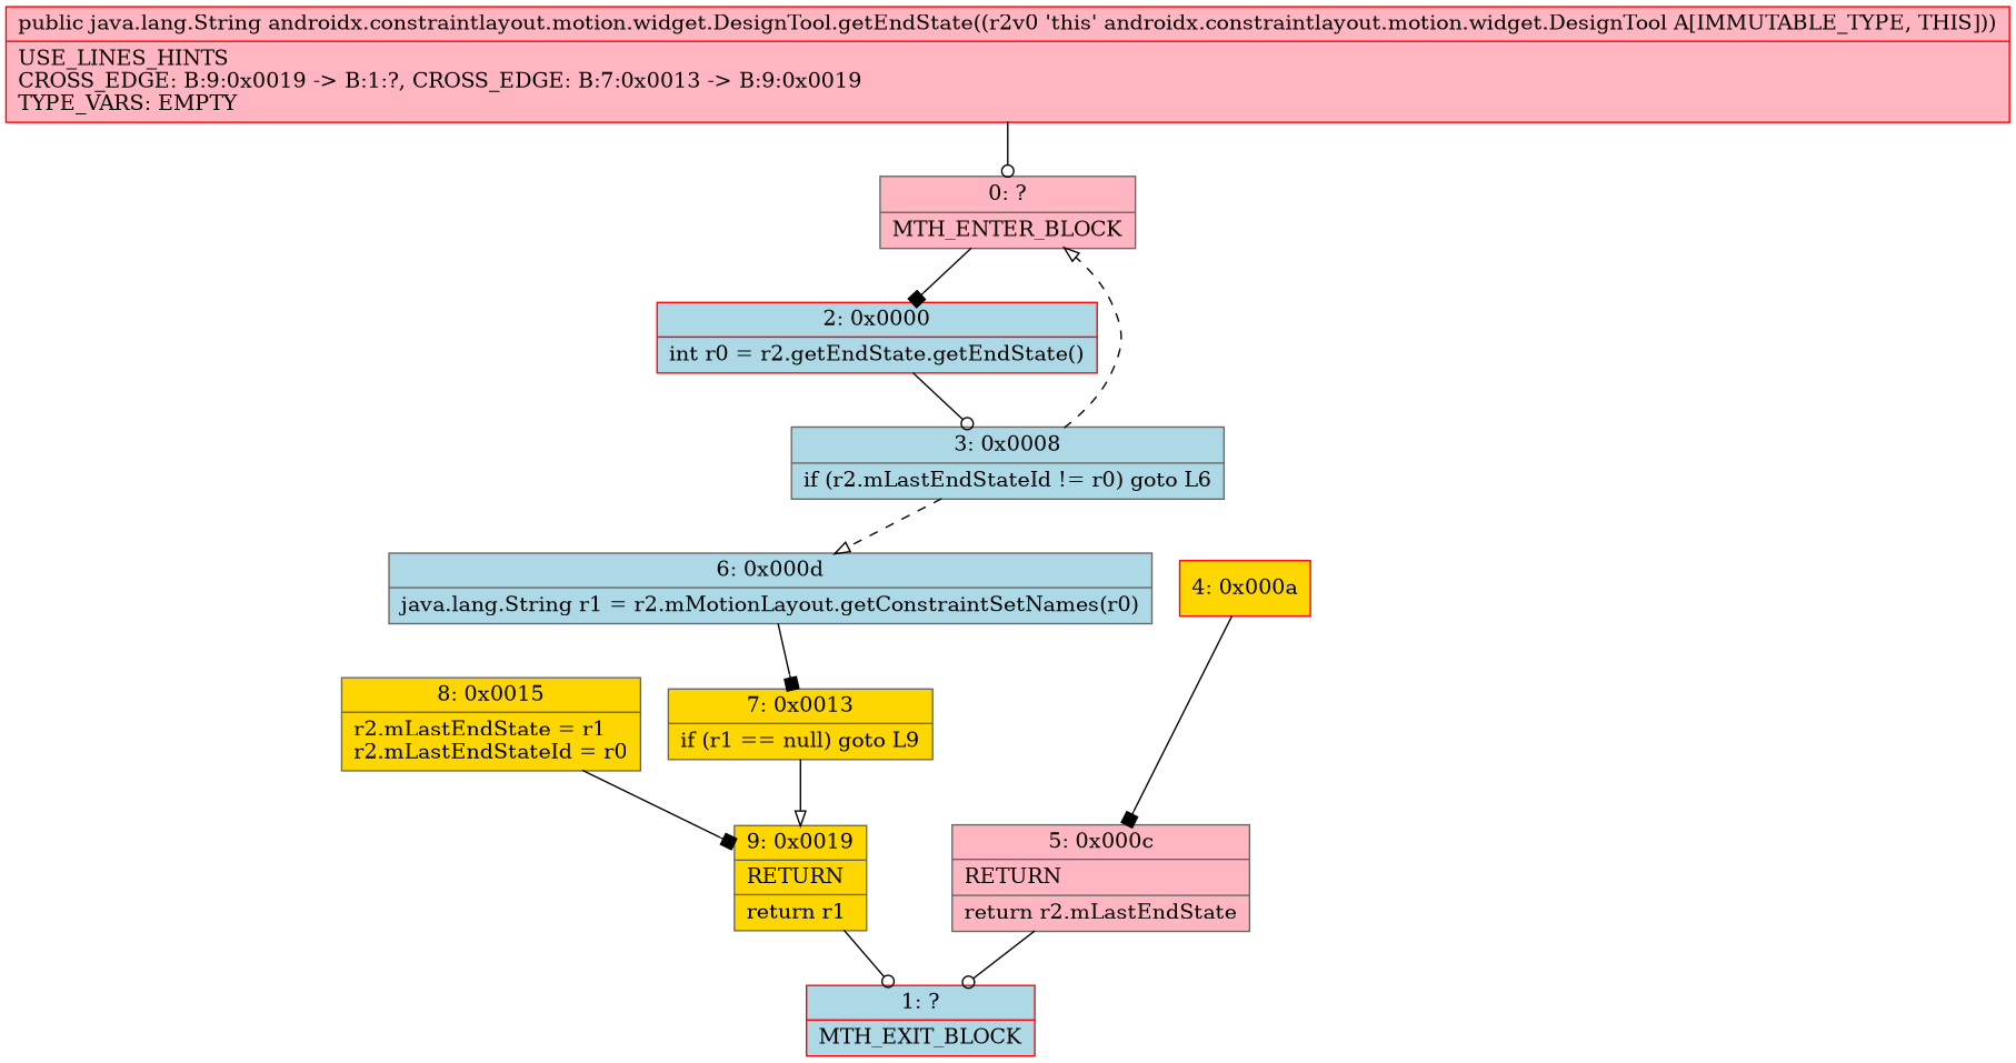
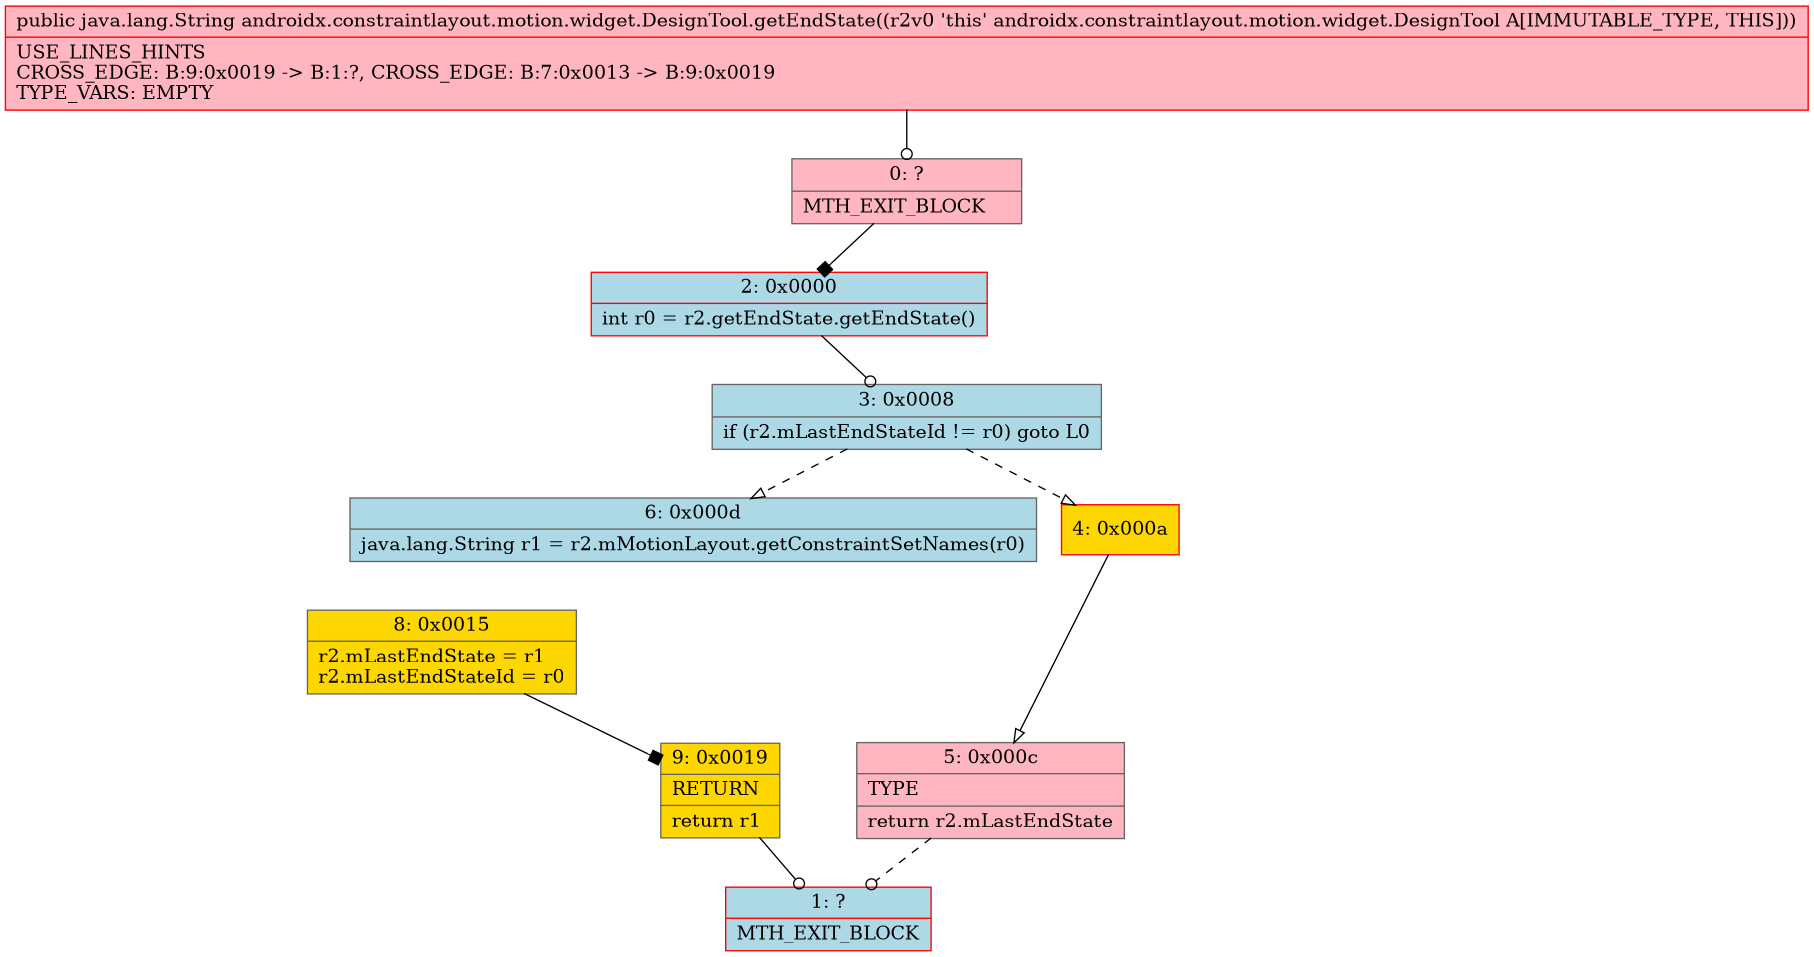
  digraph {
    node [color=gray40 fillcolor=lightblue shape=record style=filled]
    edge [arrowhead=box]
-   n1 [fillcolor=lightpink label="{0\:\ ?|MTH_ENTER_BLOCK\l}"]
+   n1 [fillcolor=lightpink label="{0\:\ ?|MTH_EXIT_BLOCK\l}"]
    n2 [color=red label="{2\:\ 0x0000|int r0 = r2.getEndState.getEndState()\l}"]
-   n3 [label="{3\:\ 0x0008|if (r2.mLastEndStateId != r0) goto L6\l}"]
+   n3 [label="{3\:\ 0x0008|if (r2.mLastEndStateId != r0) goto L0\l}"]
    n4 [color=red fillcolor=gold label="{4\:\ 0x000a}"]
    n5 [label="{6\:\ 0x000d|java.lang.String r1 = r2.mMotionLayout.getConstraintSetNames(r0)\l}"]
-   n6 [fillcolor=lightpink label="{5\:\ 0x000c|RETURN\l|return r2.mLastEndState\l}"]
-   n7 [fillcolor=gold label="{7\:\ 0x0013|if (r1 == null) goto L9\l}"]
+   n6 [fillcolor=lightpink label="{5\:\ 0x000c|TYPE\l|return r2.mLastEndState\l}"]
    n8 [color=red label="{1\:\ ?|MTH_EXIT_BLOCK\l}"]
    n9 [fillcolor=gold label="{9\:\ 0x0019|RETURN\l|return r1\l}"]
    n10 [fillcolor=gold label="{8\:\ 0x0015|r2.mLastEndState = r1\lr2.mLastEndStateId = r0\l}"]
    n11 [color=red fillcolor=lightpink label="{public java.lang.String androidx.constraintlayout.motion.widget.DesignTool.getEndState((r2v0 'this' androidx.constraintlayout.motion.widget.DesignTool A[IMMUTABLE_TYPE, THIS]))  | USE_LINES_HINTS\lCROSS_EDGE: B:9:0x0019 \-\> B:1:?, CROSS_EDGE: B:7:0x0013 \-\> B:9:0x0019\lTYPE_VARS: EMPTY\l}"]
    n1 -> n2
    n2 -> n3 [arrowhead=odot]
-   n3 -> n1 [arrowhead=onormal style=dashed]
+   n3 -> n4 [arrowhead=onormal style=dashed]
    n3 -> n5 [arrowhead=onormal style=dashed]
-   n4 -> n6
-   n5 -> n7
-   n6 -> n8 [arrowhead=odot]
-   n7 -> n9 [arrowhead=onormal]
+   n4 -> n6 [arrowhead=onormal]
+   n6 -> n8 [arrowhead=odot style=dashed]
    n9 -> n8 [arrowhead=odot]
    n10 -> n9
    n11 -> n1 [arrowhead=odot]
  }
